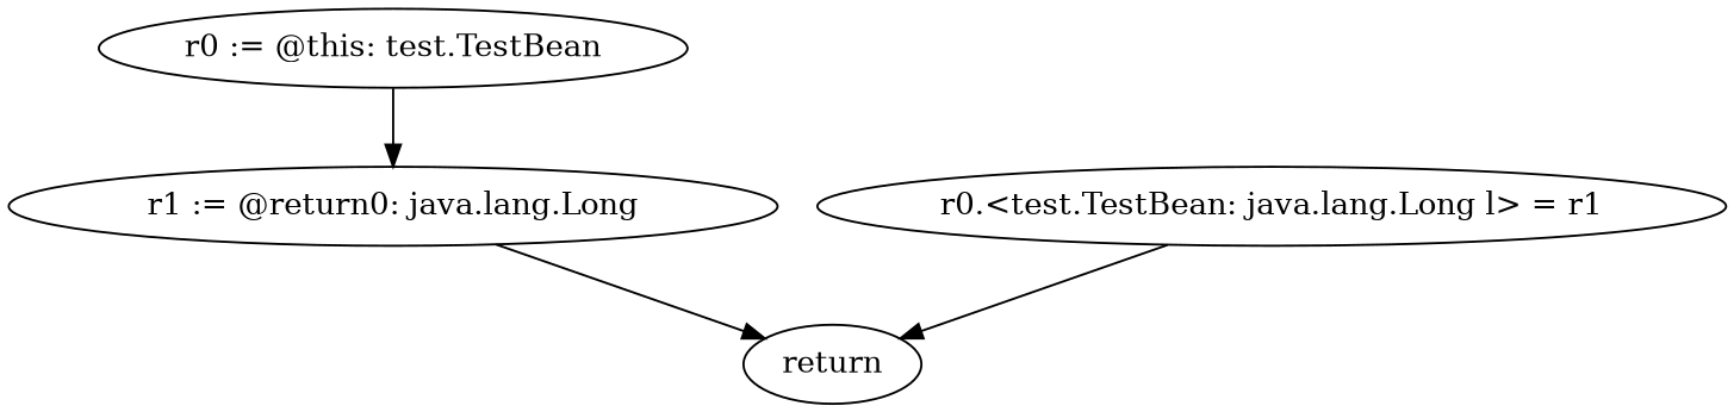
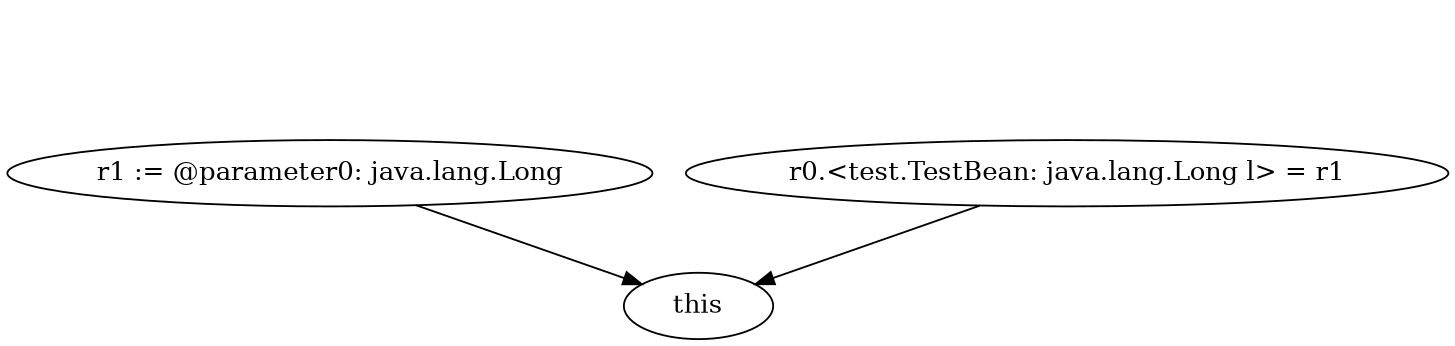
  digraph {
-   "r0 := @this: test.TestBean"
-   "r1 := @parameter0: java.lang.Long" [label="r1 := @return0: java.lang.Long"]
-   return
+   "r1 := @parameter0: java.lang.Long"
+   return [label=this]
    "r0.<test.TestBean: java.lang.Long l> = r1"
-   "r0 := @this: test.TestBean" -> "r1 := @parameter0: java.lang.Long"
    "r1 := @parameter0: java.lang.Long" -> return
    "r0.<test.TestBean: java.lang.Long l> = r1" -> return
  }
